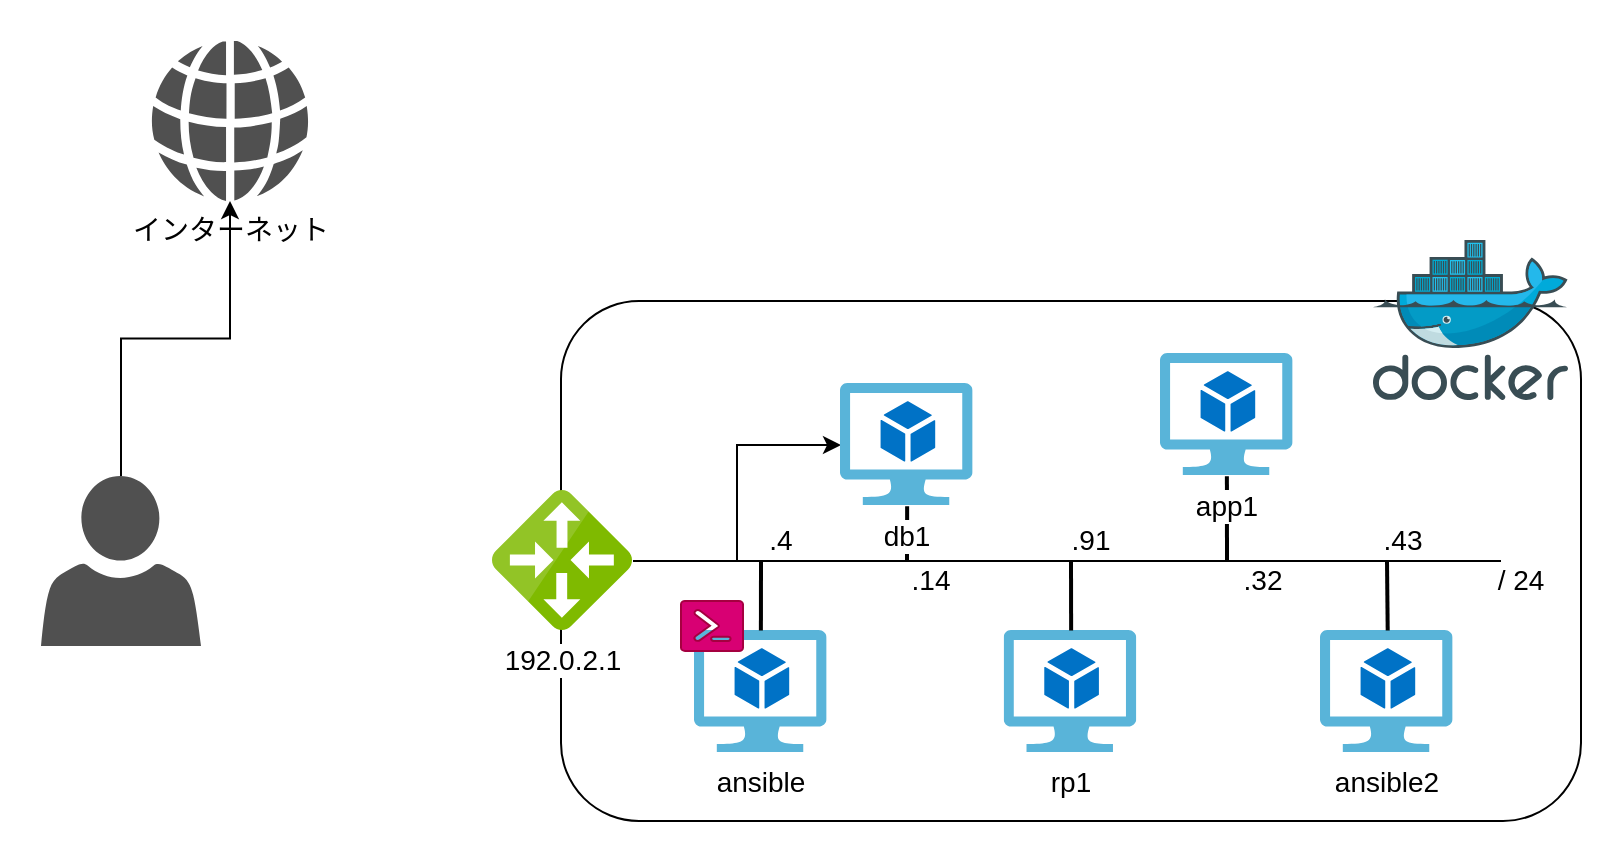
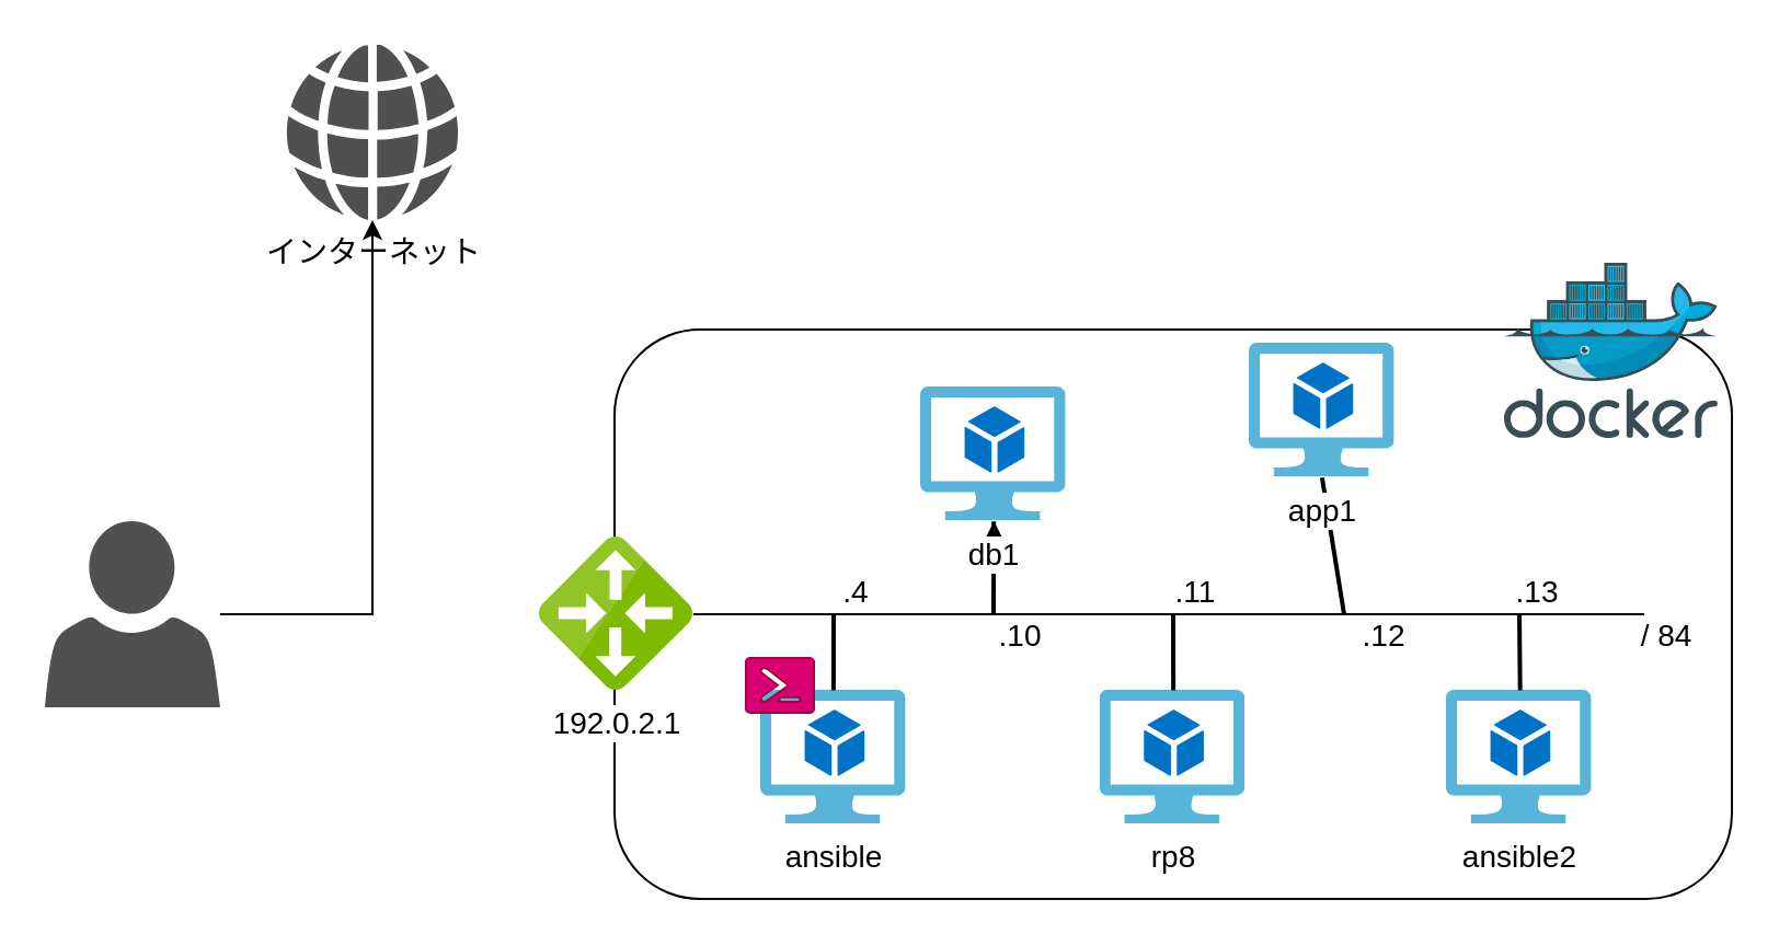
  <mxCell id="0" />
  <mxCell id="1" parent="0" />
  <mxCell id="2" style="edgeStyle=orthogonalEdgeStyle;rounded=0;orthogonalLoop=1;jettySize=auto;html=1;" edge="1" parent="1" source="8" target="9"><mxGeometry relative="1" as="geometry" /></mxCell>
  <mxCell id="3" style="edgeStyle=orthogonalEdgeStyle;rounded=0;orthogonalLoop=1;jettySize=auto;html=1;" edge="1" parent="1" source="10" target="11"><mxGeometry relative="1" as="geometry" /></mxCell>
  <mxCell id="4" value="" style="endArrow=none;html=1;strokeWidth=2;exitX=0.497;exitY=1.002;exitDx=0;exitDy=0;exitPerimeter=0;" edge="1" parent="1" source="15"><mxGeometry width="50" height="50" relative="1" as="geometry"><mxPoint x="400" y="300" as="sourcePoint" /><mxPoint x="613" y="280" as="targetPoint" /></mxGeometry></mxCell>
  <mxCell id="5" value="" style="endArrow=none;html=1;strokeWidth=2;exitX=0.499;exitY=1.002;exitDx=0;exitDy=0;exitPerimeter=0;" edge="1" parent="1" source="11"><mxGeometry width="50" height="50" relative="1" as="geometry"><mxPoint x="390" y="290" as="sourcePoint" /><mxPoint x="453" y="280" as="targetPoint" /></mxGeometry></mxCell>
  <mxCell id="6" value="" style="rounded=1;whiteSpace=wrap;html=1;fillColor=none;" vertex="1" parent="1"><mxGeometry x="280" y="150" width="510" height="260" as="geometry" /></mxCell>
  <mxCell id="7" value="" style="aspect=fixed;html=1;points=[];align=center;image;fontSize=12;image=img/lib/mscae/Docker.svg;" vertex="1" parent="1"><mxGeometry x="686.44" y="120" width="97.56" height="80" as="geometry" /></mxCell>
  <mxCell id="8" value="" style="pointerEvents=1;shadow=0;dashed=0;html=1;strokeColor=none;fillColor=#505050;labelPosition=center;verticalLabelPosition=bottom;verticalAlign=top;outlineConnect=0;align=center;shape=mxgraph.office.users.user;" vertex="1" parent="1"><mxGeometry x="20" y="237.5" width="80" height="85" as="geometry" /></mxCell>
- <mxCell id="9" value="&lt;font style=&quot;font-size: 14px&quot;&gt;インターネット&lt;/font&gt;" style="pointerEvents=1;shadow=0;dashed=0;html=1;strokeColor=none;fillColor=#505050;labelPosition=center;verticalLabelPosition=bottom;verticalAlign=top;outlineConnect=0;align=center;shape=mxgraph.office.concepts.globe_internet;" vertex="1" parent="1"><mxGeometry x="75" y="20" width="79" height="80" as="geometry" /></mxCell>
+ <mxCell id="9" value="&lt;font style=&quot;font-size: 14px&quot;&gt;インターネット&lt;/font&gt;" style="pointerEvents=1;shadow=0;dashed=0;html=1;strokeColor=none;fillColor=#505050;labelPosition=center;verticalLabelPosition=bottom;verticalAlign=top;outlineConnect=0;align=center;shape=mxgraph.office.concepts.globe_internet;" vertex="1" parent="1"><mxGeometry x="130" y="20" width="79" height="80" as="geometry" /></mxCell>
  <mxCell id="10" value="&lt;font style=&quot;font-size: 14px&quot;&gt;192.0.2.1&lt;/font&gt;" style="aspect=fixed;html=1;points=[];align=center;image;fontSize=12;image=img/lib/mscae/Local_Network_Gateways.svg;fillColor=none;" vertex="1" parent="1"><mxGeometry x="246" y="245" width="70" height="70" as="geometry" /></mxCell>
- <mxCell id="11" value="&lt;font style=&quot;font-size: 14px&quot;&gt;db1&lt;/font&gt;" style="aspect=fixed;html=1;points=[];align=center;image;fontSize=12;image=img/lib/mscae/Virtual_Machine_2.svg;fillColor=none;" vertex="1" parent="1"><mxGeometry x="420" y="191.5" width="66.3" height="61" as="geometry" /></mxCell>
+ <mxCell id="11" value="&lt;font style=&quot;font-size: 14px&quot;&gt;db1&lt;/font&gt;" style="aspect=fixed;html=1;points=[];align=center;image;fontSize=12;image=img/lib/mscae/Virtual_Machine_2.svg;fillColor=none;" vertex="1" parent="1"><mxGeometry x="420" y="176.5" width="66.3" height="61" as="geometry" /></mxCell>
  <mxCell id="12" value="&lt;font style=&quot;font-size: 14px&quot;&gt;ansible2&lt;/font&gt;" style="aspect=fixed;html=1;points=[];align=center;image;fontSize=12;image=img/lib/mscae/Virtual_Machine_2.svg;fillColor=none;" vertex="1" parent="1"><mxGeometry x="660" y="315" width="66.3" height="61" as="geometry" /></mxCell>
- <mxCell id="13" value="&lt;font style=&quot;font-size: 14px&quot;&gt;rp1&lt;/font&gt;" style="aspect=fixed;html=1;points=[];align=center;image;fontSize=12;image=img/lib/mscae/Virtual_Machine_2.svg;fillColor=none;" vertex="1" parent="1"><mxGeometry x="501.85" y="315" width="66.3" height="61" as="geometry" /></mxCell>
+ <mxCell id="13" value="&lt;font style=&quot;font-size: 14px&quot;&gt;rp8&lt;/font&gt;" style="aspect=fixed;html=1;points=[];align=center;image;fontSize=12;image=img/lib/mscae/Virtual_Machine_2.svg;fillColor=none;" vertex="1" parent="1"><mxGeometry x="501.85" y="315" width="66.3" height="61" as="geometry" /></mxCell>
  <mxCell id="14" value="&lt;font style=&quot;font-size: 14px&quot;&gt;ansible&lt;/font&gt;" style="aspect=fixed;html=1;points=[];align=center;image;fontSize=12;image=img/lib/mscae/Virtual_Machine_2.svg;fillColor=none;" vertex="1" parent="1"><mxGeometry x="347" y="315" width="66.3" height="61" as="geometry" /></mxCell>
- <mxCell id="15" value="&lt;font style=&quot;font-size: 14px&quot;&gt;app1&lt;/font&gt;" style="aspect=fixed;html=1;points=[];align=center;image;fontSize=12;image=img/lib/mscae/Virtual_Machine_2.svg;fillColor=none;" vertex="1" parent="1"><mxGeometry x="580" y="176.5" width="66.3" height="61" as="geometry" /></mxCell>
+ <mxCell id="15" value="&lt;font style=&quot;font-size: 14px&quot;&gt;app1&lt;/font&gt;" style="aspect=fixed;html=1;points=[];align=center;image;fontSize=12;image=img/lib/mscae/Virtual_Machine_2.svg;fillColor=none;" vertex="1" parent="1"><mxGeometry x="570" y="156.5" width="66.3" height="61" as="geometry" /></mxCell>
  <mxCell id="16" value="" style="endArrow=none;html=1;" edge="1" parent="1" source="10"><mxGeometry width="50" height="50" relative="1" as="geometry"><mxPoint x="210" y="430" as="sourcePoint" /><mxPoint x="750" y="280" as="targetPoint" /></mxGeometry></mxCell>
  <mxCell id="17" value="" style="endArrow=none;html=1;entryX=0.497;entryY=-0.004;entryDx=0;entryDy=0;entryPerimeter=0;strokeWidth=2;" edge="1" parent="1" target="14"><mxGeometry width="50" height="50" relative="1" as="geometry"><mxPoint x="380" y="280" as="sourcePoint" /><mxPoint x="220" y="380" as="targetPoint" /></mxGeometry></mxCell>
  <mxCell id="18" value="" style="endArrow=none;html=1;entryX=0.501;entryY=-0.004;entryDx=0;entryDy=0;entryPerimeter=0;strokeWidth=2;" edge="1" parent="1" target="13"><mxGeometry width="50" height="50" relative="1" as="geometry"><mxPoint x="535" y="280" as="sourcePoint" /><mxPoint x="409.951" y="344.756" as="targetPoint" /></mxGeometry></mxCell>
  <mxCell id="19" value="" style="endArrow=none;html=1;entryX=0.503;entryY=-0.004;entryDx=0;entryDy=0;entryPerimeter=0;strokeWidth=2;" edge="1" parent="1" target="12"><mxGeometry width="50" height="50" relative="1" as="geometry"><mxPoint x="693" y="280" as="sourcePoint" /><mxPoint x="419.951" y="354.756" as="targetPoint" /></mxGeometry></mxCell>
  <mxCell id="20" value="&lt;font style=&quot;font-size: 14px&quot;&gt;.4&lt;/font&gt;" style="text;html=1;align=center;verticalAlign=middle;resizable=0;points=[];autosize=1;" vertex="1" parent="1"><mxGeometry x="375" y="260" width="30" height="20" as="geometry" /></mxCell>
- <mxCell id="21" value="&lt;font style=&quot;font-size: 14px&quot;&gt;.14&lt;/font&gt;" style="text;html=1;align=center;verticalAlign=middle;resizable=0;points=[];autosize=1;" vertex="1" parent="1"><mxGeometry x="450" y="280" width="30" height="20" as="geometry" /></mxCell>
- <mxCell id="22" value="&lt;font style=&quot;font-size: 14px&quot;&gt;.91&lt;/font&gt;" style="text;html=1;align=center;verticalAlign=middle;resizable=0;points=[];autosize=1;" vertex="1" parent="1"><mxGeometry x="530" y="260" width="30" height="20" as="geometry" /></mxCell>
- <mxCell id="23" value="&lt;font style=&quot;font-size: 14px&quot;&gt;.32&lt;/font&gt;" style="text;html=1;align=center;verticalAlign=middle;resizable=0;points=[];autosize=1;" vertex="1" parent="1"><mxGeometry x="616.3" y="280" width="30" height="20" as="geometry" /></mxCell>
- <mxCell id="24" value="&lt;font style=&quot;font-size: 14px&quot;&gt;.43&lt;/font&gt;" style="text;html=1;align=center;verticalAlign=middle;resizable=0;points=[];autosize=1;" vertex="1" parent="1"><mxGeometry x="686.44" y="260" width="30" height="20" as="geometry" /></mxCell>
- <mxCell id="25" value="&lt;font style=&quot;font-size: 14px&quot;&gt;/&amp;nbsp;&lt;font style=&quot;font-size: 14px&quot;&gt;24&lt;/font&gt;&lt;/font&gt;" style="text;html=1;align=center;verticalAlign=middle;resizable=0;points=[];autosize=1;" vertex="1" parent="1"><mxGeometry x="740" y="280" width="40" height="20" as="geometry" /></mxCell>
+ <mxCell id="21" value="&lt;font style=&quot;font-size: 14px&quot;&gt;.10&lt;/font&gt;" style="text;html=1;align=center;verticalAlign=middle;resizable=0;points=[];autosize=1;" vertex="1" parent="1"><mxGeometry x="450" y="280" width="30" height="20" as="geometry" /></mxCell>
+ <mxCell id="22" value="&lt;font style=&quot;font-size: 14px&quot;&gt;.11&lt;/font&gt;" style="text;html=1;align=center;verticalAlign=middle;resizable=0;points=[];autosize=1;" vertex="1" parent="1"><mxGeometry x="530" y="260" width="30" height="20" as="geometry" /></mxCell>
+ <mxCell id="23" value="&lt;font style=&quot;font-size: 14px&quot;&gt;.12&lt;/font&gt;" style="text;html=1;align=center;verticalAlign=middle;resizable=0;points=[];autosize=1;" vertex="1" parent="1"><mxGeometry x="616.3" y="280" width="30" height="20" as="geometry" /></mxCell>
+ <mxCell id="24" value="&lt;font style=&quot;font-size: 14px&quot;&gt;.13&lt;/font&gt;" style="text;html=1;align=center;verticalAlign=middle;resizable=0;points=[];autosize=1;" vertex="1" parent="1"><mxGeometry x="686.44" y="260" width="30" height="20" as="geometry" /></mxCell>
+ <mxCell id="25" value="&lt;font style=&quot;font-size: 14px&quot;&gt;/&amp;nbsp;&lt;font style=&quot;font-size: 14px&quot;&gt;84&lt;/font&gt;&lt;/font&gt;" style="text;html=1;align=center;verticalAlign=middle;resizable=0;points=[];autosize=1;" vertex="1" parent="1"><mxGeometry x="740" y="280" width="40" height="20" as="geometry" /></mxCell>
  <mxCell id="26" value="" style="pointerEvents=1;shadow=0;dashed=0;html=1;strokeColor=#A50040;fillColor=#d80073;labelPosition=center;verticalLabelPosition=bottom;verticalAlign=top;outlineConnect=0;align=center;shape=mxgraph.office.concepts.powershell;fontColor=#ffffff;" vertex="1" parent="1"><mxGeometry x="340" y="300" width="31" height="25" as="geometry" /></mxCell>
